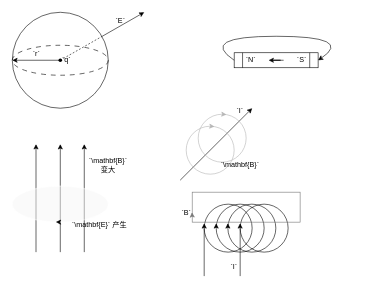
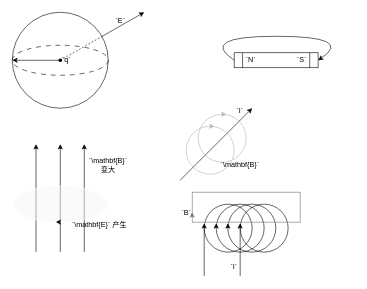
  <mxCell id="0" />
  <mxCell id="1" parent="0" />
  <mxCell id="2" value="" style="endArrow=classic;html=1;rounded=0;" parent="1" edge="1"><mxGeometry width="50" height="50" relative="1" as="geometry"><mxPoint x="140" y="420" as="sourcePoint" /><mxPoint x="140" y="240" as="targetPoint" /></mxGeometry></mxCell>
  <mxCell id="3" value="" style="endArrow=classic;html=1;rounded=0;" parent="1" edge="1"><mxGeometry width="50" height="50" relative="1" as="geometry"><mxPoint x="100" y="420" as="sourcePoint" /><mxPoint x="100" y="240" as="targetPoint" /></mxGeometry></mxCell>
  <mxCell id="4" value="" style="endArrow=classic;html=1;rounded=0;" parent="1" edge="1"><mxGeometry width="50" height="50" relative="1" as="geometry"><mxPoint x="59.5" y="420" as="sourcePoint" /><mxPoint x="59.5" y="240" as="targetPoint" /></mxGeometry></mxCell>
  <mxCell id="5" value="" style="ellipse;whiteSpace=wrap;html=1;aspect=fixed;fillColor=none;movable=0;resizable=0;rotatable=0;deletable=0;editable=0;locked=1;connectable=0;" parent="1" vertex="1"><mxGeometry x="20" y="20" width="160" height="160" as="geometry" /></mxCell>
  <mxCell id="6" value="" style="ellipse;whiteSpace=wrap;html=1;fillColor=none;dashed=1;dashPattern=8 8;movable=0;resizable=0;rotatable=0;deletable=0;editable=0;locked=1;connectable=0;" parent="1" vertex="1"><mxGeometry x="20" y="75" width="160" height="50" as="geometry" /></mxCell>
  <mxCell id="7" value="" style="whiteSpace=wrap;html=1;fillColor=none;dashed=1;dashPattern=8 8;rotation=90;shape=waypoint;sketch=0;fillStyle=solid;size=6;pointerEvents=1;points=[];resizable=0;rotatable=0;perimeter=centerPerimeter;snapToPoint=1;movable=0;deletable=0;editable=0;locked=1;connectable=0;" parent="1" vertex="1"><mxGeometry x="20" y="75" width="160" height="50" as="geometry" /></mxCell>
  <mxCell id="8" value="`q`" style="text;html=1;align=center;verticalAlign=middle;resizable=0;points=[];autosize=1;strokeColor=none;fillColor=none;" parent="1" vertex="1"><mxGeometry x="90" y="85" width="40" height="30" as="geometry" /></mxCell>
  <mxCell id="9" value="" style="endArrow=classic;html=1;rounded=0;" parent="1" edge="1"><mxGeometry width="50" height="50" relative="1" as="geometry"><mxPoint x="100" y="100" as="sourcePoint" /><mxPoint x="20" y="100" as="targetPoint" /></mxGeometry></mxCell>
- <mxCell id="10" value="`r`" style="text;html=1;align=center;verticalAlign=middle;resizable=0;points=[];autosize=1;strokeColor=none;fillColor=none;" parent="1" vertex="1"><mxGeometry x="40" y="75" width="40" height="30" as="geometry" /></mxCell>
  <mxCell id="11" value="" style="endArrow=classic;html=1;rounded=0;" parent="1" edge="1"><mxGeometry width="50" height="50" relative="1" as="geometry"><mxPoint x="170" y="60" as="sourcePoint" /><mxPoint x="240" y="20" as="targetPoint" /></mxGeometry></mxCell>
  <mxCell id="12" value="`E`" style="text;html=1;align=center;verticalAlign=middle;resizable=0;points=[];autosize=1;strokeColor=none;fillColor=none;" parent="1" vertex="1"><mxGeometry x="180" y="20" width="40" height="30" as="geometry" /></mxCell>
  <mxCell id="13" value="" style="endArrow=none;dashed=1;html=1;rounded=0;" parent="1" edge="1"><mxGeometry width="50" height="50" relative="1" as="geometry"><mxPoint x="100" y="100" as="sourcePoint" /><mxPoint x="170" y="60" as="targetPoint" /></mxGeometry></mxCell>
  <mxCell id="14" value="" style="shape=process;whiteSpace=wrap;html=1;backgroundOutline=1;rotation=90;fillColor=none;direction=south;" parent="1" vertex="1"><mxGeometry x="447.5" y="30" width="25" height="140" as="geometry" /></mxCell>
  <mxCell id="15" value="`N`" style="text;html=1;align=center;verticalAlign=middle;whiteSpace=wrap;rounded=0;" parent="1" vertex="1"><mxGeometry x="387.5" y="85" width="60" height="30" as="geometry" /></mxCell>
- <mxCell id="16" value="" style="edgeStyle=orthogonalEdgeStyle;rounded=0;orthogonalLoop=1;jettySize=auto;html=1;" parent="1" source="17" target="15" edge="1"><mxGeometry relative="1" as="geometry" /></mxCell>
  <mxCell id="17" value="`S`" style="text;html=1;align=center;verticalAlign=middle;whiteSpace=wrap;rounded=0;" parent="1" vertex="1"><mxGeometry x="472.5" y="85" width="60" height="30" as="geometry" /></mxCell>
  <mxCell id="18" value="" style="curved=1;endArrow=classic;html=1;rounded=0;" parent="1" edge="1"><mxGeometry width="50" height="50" relative="1" as="geometry"><mxPoint x="390" y="100" as="sourcePoint" /><mxPoint x="530" y="100" as="targetPoint" /><Array as="points"><mxPoint x="330" y="60" /><mxPoint x="590" y="60" /></Array></mxGeometry></mxCell>
  <mxCell id="19" value="" style="ellipse;whiteSpace=wrap;html=1;fillColor=#f5f5f5;opacity=50;fontColor=#333333;strokeColor=#FFFFFF;strokeWidth=2;" parent="1" vertex="1"><mxGeometry x="20" y="310" width="160" height="60" as="geometry" /></mxCell>
  <mxCell id="20" value="`\mathbf{B}` 变大" style="text;html=1;align=center;verticalAlign=middle;whiteSpace=wrap;rounded=0;" parent="1" vertex="1"><mxGeometry x="150" y="260" width="60" height="30" as="geometry" /></mxCell>
  <mxCell id="21" value="" style="endArrow=classic;html=1;rounded=0;entryX=0.454;entryY=0.997;entryDx=0;entryDy=0;entryPerimeter=0;" parent="1" target="19" edge="1"><mxGeometry width="50" height="50" relative="1" as="geometry"><mxPoint x="100" y="370" as="sourcePoint" /><mxPoint x="150" y="320" as="targetPoint" /></mxGeometry></mxCell>
  <mxCell id="22" value="`\mathbf{E}` 产生" style="text;html=1;align=center;verticalAlign=middle;resizable=0;points=[];autosize=1;strokeColor=none;fillColor=none;" parent="1" vertex="1"><mxGeometry x="110" y="360" width="110" height="30" as="geometry" /></mxCell>
  <mxCell id="23" value="" style="endArrow=classic;html=1;rounded=0;" parent="1" edge="1"><mxGeometry width="50" height="50" relative="1" as="geometry"><mxPoint x="300" y="300" as="sourcePoint" /><mxPoint x="420" y="180" as="targetPoint" /></mxGeometry></mxCell>
  <mxCell id="24" value="`I`" style="text;html=1;align=center;verticalAlign=middle;whiteSpace=wrap;rounded=0;" parent="1" vertex="1"><mxGeometry x="370" y="170" width="60" height="30" as="geometry" /></mxCell>
  <mxCell id="25" value="" style="ellipse;whiteSpace=wrap;html=1;aspect=fixed;fillColor=none;strokeColor=#B5B5B5;" parent="1" vertex="1"><mxGeometry x="330" y="190" width="80" height="80" as="geometry" /></mxCell>
  <mxCell id="26" value="" style="endArrow=classic;html=1;rounded=0;fontFamily=Helvetica;fontSize=12;fontColor=default;resizable=0;entryX=0.589;entryY=0.007;entryDx=0;entryDy=0;entryPerimeter=0;strokeColor=#B5B5B5;" parent="1" target="25" edge="1"><mxGeometry width="50" height="50" relative="1" as="geometry"><mxPoint x="370" y="190" as="sourcePoint" /><mxPoint x="420" y="140" as="targetPoint" /></mxGeometry></mxCell>
  <mxCell id="27" value="" style="ellipse;whiteSpace=wrap;html=1;aspect=fixed;fillColor=none;strokeColor=#B5B5B5;" parent="1" vertex="1"><mxGeometry x="310" y="210" width="80" height="80" as="geometry" /></mxCell>
  <mxCell id="28" value="" style="endArrow=classic;html=1;rounded=0;fontFamily=Helvetica;fontSize=12;fontColor=default;resizable=0;entryX=0.589;entryY=0.007;entryDx=0;entryDy=0;entryPerimeter=0;strokeColor=#B5B5B5;" parent="1" target="27" edge="1"><mxGeometry width="50" height="50" relative="1" as="geometry"><mxPoint x="350" y="210" as="sourcePoint" /><mxPoint x="400" y="160" as="targetPoint" /></mxGeometry></mxCell>
  <mxCell id="29" value="`\mathbf{B}`" style="text;html=1;align=center;verticalAlign=middle;whiteSpace=wrap;rounded=0;fontFamily=Helvetica;fontSize=12;fontColor=default;resizable=0;" parent="1" vertex="1"><mxGeometry x="370" y="260" width="60" height="30" as="geometry" /></mxCell>
  <mxCell id="30" value="" style="ellipse;whiteSpace=wrap;html=1;aspect=fixed;fillColor=none;" vertex="1" parent="1"><mxGeometry x="340" y="340" width="80" height="80" as="geometry" /></mxCell>
  <mxCell id="31" value="" style="ellipse;whiteSpace=wrap;html=1;aspect=fixed;fillColor=none;" vertex="1" parent="1"><mxGeometry x="360" y="340" width="80" height="80" as="geometry" /></mxCell>
  <mxCell id="32" value="" style="ellipse;whiteSpace=wrap;html=1;aspect=fixed;fillColor=none;" vertex="1" parent="1"><mxGeometry x="379.5" y="340" width="80" height="80" as="geometry" /></mxCell>
  <mxCell id="33" value="" style="ellipse;whiteSpace=wrap;html=1;aspect=fixed;fillColor=none;" vertex="1" parent="1"><mxGeometry x="400" y="340" width="80" height="80" as="geometry" /></mxCell>
  <mxCell id="34" value="" style="endArrow=none;html=1;rounded=0;" edge="1" parent="1"><mxGeometry width="50" height="50" relative="1" as="geometry"><mxPoint x="340" y="460" as="sourcePoint" /><mxPoint x="340" y="380" as="targetPoint" /></mxGeometry></mxCell>
  <mxCell id="35" value="" style="endArrow=none;html=1;rounded=0;" edge="1" parent="1"><mxGeometry width="50" height="50" relative="1" as="geometry"><mxPoint x="400" y="460" as="sourcePoint" /><mxPoint x="400" y="380" as="targetPoint" /></mxGeometry></mxCell>
  <mxCell id="36" value="" style="endArrow=classic;html=1;rounded=0;entryX=0;entryY=0.425;entryDx=0;entryDy=0;entryPerimeter=0;" edge="1" parent="1"><mxGeometry width="50" height="50" relative="1" as="geometry"><mxPoint x="360" y="378" as="sourcePoint" /><mxPoint x="360" y="372" as="targetPoint" /></mxGeometry></mxCell>
  <mxCell id="37" value="" style="endArrow=classic;html=1;rounded=0;entryX=0;entryY=0.425;entryDx=0;entryDy=0;entryPerimeter=0;" edge="1" parent="1"><mxGeometry width="50" height="50" relative="1" as="geometry"><mxPoint x="379.5" y="378" as="sourcePoint" /><mxPoint x="379.5" y="372" as="targetPoint" /></mxGeometry></mxCell>
  <mxCell id="38" value="" style="endArrow=classic;html=1;rounded=0;entryX=0;entryY=0.425;entryDx=0;entryDy=0;entryPerimeter=0;" edge="1" parent="1"><mxGeometry width="50" height="50" relative="1" as="geometry"><mxPoint x="399.91" y="378" as="sourcePoint" /><mxPoint x="399.91" y="372" as="targetPoint" /></mxGeometry></mxCell>
  <mxCell id="39" value="" style="endArrow=classic;html=1;rounded=0;entryX=0;entryY=0.425;entryDx=0;entryDy=0;entryPerimeter=0;" edge="1" parent="1"><mxGeometry width="50" height="50" relative="1" as="geometry"><mxPoint x="340" y="378" as="sourcePoint" /><mxPoint x="340" y="372" as="targetPoint" /></mxGeometry></mxCell>
  <mxCell id="40" value="" style="rounded=0;whiteSpace=wrap;html=1;fillColor=none;strokeColor=#757575;" vertex="1" parent="1"><mxGeometry x="320" y="320" width="180" height="50" as="geometry" /></mxCell>
  <mxCell id="41" value="" style="endArrow=classic;html=1;rounded=0;entryX=-0.002;entryY=0.674;entryDx=0;entryDy=0;entryPerimeter=0;strokeColor=#777777;" edge="1" parent="1" target="40"><mxGeometry width="50" height="50" relative="1" as="geometry"><mxPoint x="320" y="360" as="sourcePoint" /><mxPoint x="370" y="310" as="targetPoint" /></mxGeometry></mxCell>
  <mxCell id="42" value="`I`" style="text;html=1;align=center;verticalAlign=middle;whiteSpace=wrap;rounded=0;" vertex="1" parent="1"><mxGeometry x="360" y="430" width="60" height="30" as="geometry" /></mxCell>
  <mxCell id="43" value="`B`" style="text;html=1;align=center;verticalAlign=middle;resizable=0;points=[];autosize=1;strokeColor=none;fillColor=none;" vertex="1" parent="1"><mxGeometry x="290" y="340" width="40" height="30" as="geometry" /></mxCell>
